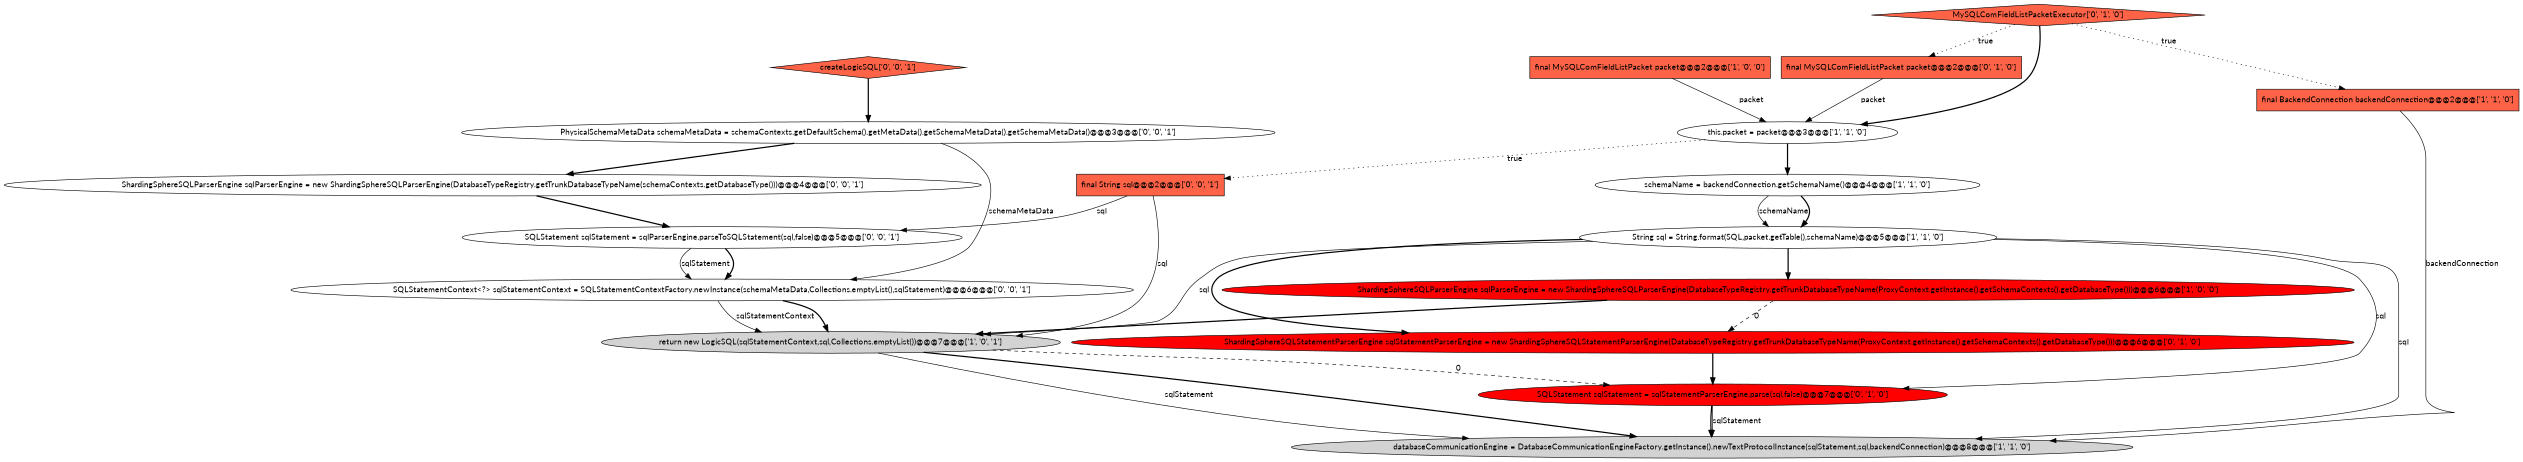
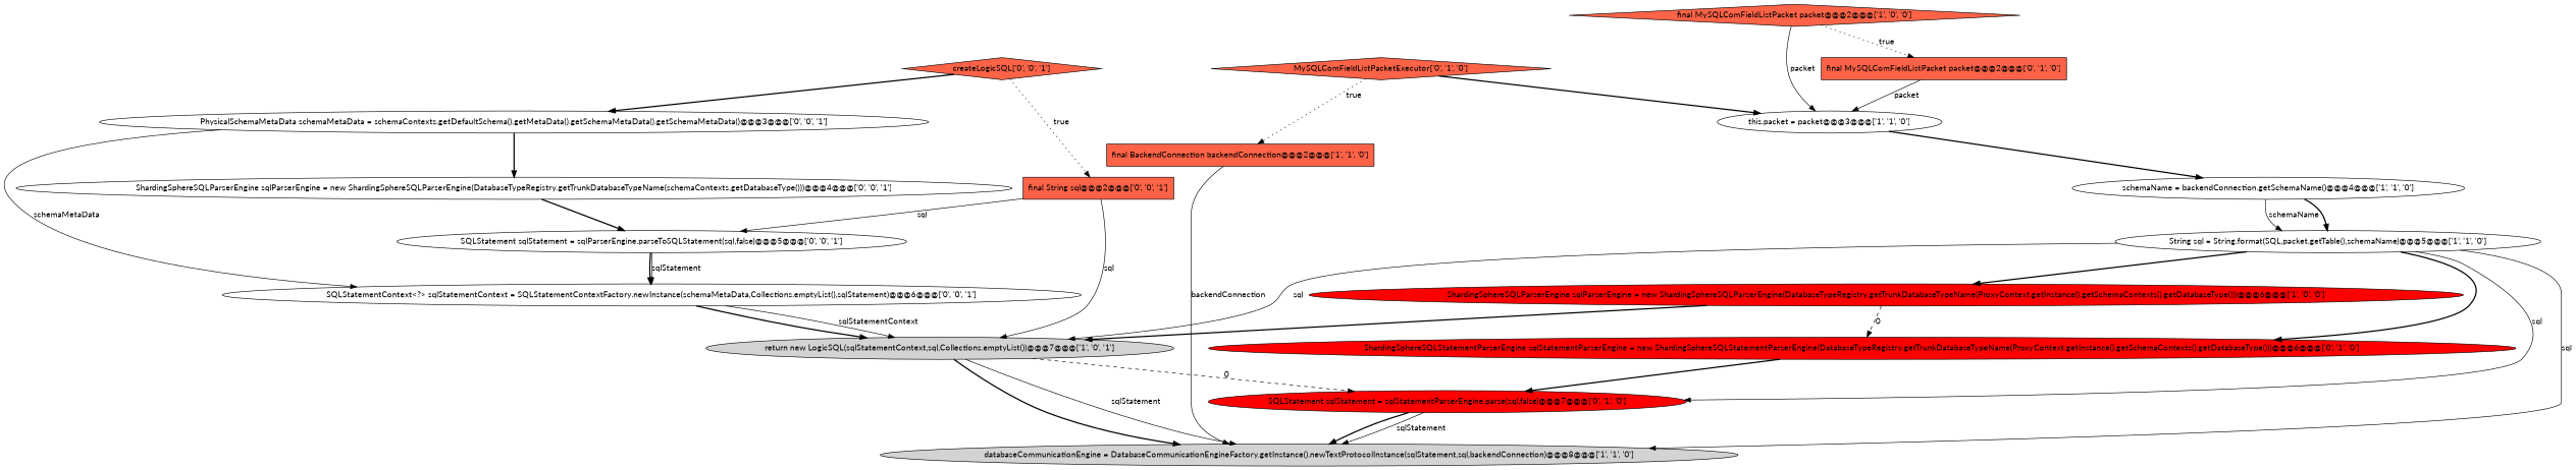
  digraph {
    fontname=Lato
    node [fillcolor=white fontname=Lato shape=ellipse style=filled]
    edge [fontname=Lato style=solid]
    n1 [label="schemaName = backendConnection.getSchemaName()@@@4@@@['1', '1', '0']"]
    n2 [label="String sql = String.format(SQL,packet.getTable(),schemaName)@@@5@@@['1', '1', '0']"]
    n3 [fillcolor=red label="ShardingSphereSQLStatementParserEngine sqlStatementParserEngine = new ShardingSphereSQLStatementParserEngine(DatabaseTypeRegistry.getTrunkDatabaseTypeName(ProxyContext.getInstance().getSchemaContexts().getDatabaseType()))@@@6@@@['0', '1', '0']"]
    n4 [fillcolor=red label="ShardingSphereSQLParserEngine sqlParserEngine = new ShardingSphereSQLParserEngine(DatabaseTypeRegistry.getTrunkDatabaseTypeName(ProxyContext.getInstance().getSchemaContexts().getDatabaseType()))@@@6@@@['1', '0', '0']"]
    n5 [fillcolor=lightgray label="databaseCommunicationEngine = DatabaseCommunicationEngineFactory.getInstance().newTextProtocolInstance(sqlStatement,sql,backendConnection)@@@8@@@['1', '1', '0']"]
    n6 [fillcolor=lightgray label="return new LogicSQL(sqlStatementContext,sql,Collections.emptyList())@@@7@@@['1', '0', '1']"]
    n7 [fillcolor=red label="SQLStatement sqlStatement = sqlStatementParserEngine.parse(sql,false)@@@7@@@['0', '1', '0']"]
    n8 [label="PhysicalSchemaMetaData schemaMetaData = schemaContexts.getDefaultSchema().getMetaData().getSchemaMetaData().getSchemaMetaData()@@@3@@@['0', '0', '1']"]
    n9 [label="SQLStatementContext<?> sqlStatementContext = SQLStatementContextFactory.newInstance(schemaMetaData,Collections.emptyList(),sqlStatement)@@@6@@@['0', '0', '1']"]
    n10 [label="ShardingSphereSQLParserEngine sqlParserEngine = new ShardingSphereSQLParserEngine(DatabaseTypeRegistry.getTrunkDatabaseTypeName(schemaContexts.getDatabaseType()))@@@4@@@['0', '0', '1']"]
    n11 [label="SQLStatement sqlStatement = sqlParserEngine.parseToSQLStatement(sql,false)@@@5@@@['0', '0', '1']"]
    n12 [fillcolor=tomato label="final String sql@@@2@@@['0', '0', '1']" shape=box]
-   n13 [fillcolor=tomato label="final MySQLComFieldListPacket packet@@@2@@@['1', '0', '0']" shape=box]
+   n13 [fillcolor=tomato label="final MySQLComFieldListPacket packet@@@2@@@['1', '0', '0']" shape=diamond]
    n14 [label="this.packet = packet@@@3@@@['1', '1', '0']"]
    n15 [fillcolor=tomato label="final BackendConnection backendConnection@@@2@@@['1', '1', '0']" shape=box]
    n16 [fillcolor=tomato label="final MySQLComFieldListPacket packet@@@2@@@['0', '1', '0']" shape=box]
    n17 [fillcolor=tomato label="createLogicSQL['0', '0', '1']" shape=diamond]
    n18 [fillcolor=tomato label="MySQLComFieldListPacketExecutor['0', '1', '0']" shape=diamond]
    n1 -> n2 [label=schemaName]
    n1 -> n2 [style=bold]
    n2 -> n3 [style=bold]
    n2 -> n4 [style=bold]
    n2 -> n5 [label=sql]
    n2 -> n6 [label=sql]
    n2 -> n7 [label=sql]
    n3 -> n7 [style=bold]
    n4 -> n3 [label=0 style=dashed]
    n4 -> n6 [style=bold]
    n6 -> n5 [label=sqlStatement]
    n6 -> n5 [style=bold]
    n6 -> n7 [label=0 style=dashed]
    n7 -> n5 [style=bold]
    n7 -> n5 [label=sqlStatement]
    n8 -> n9 [label=schemaMetaData]
    n8 -> n10 [style=bold]
    n9 -> n6 [label=sqlStatementContext]
    n9 -> n6 [style=bold]
    n10 -> n11 [style=bold]
    n11 -> n9 [style=bold]
    n11 -> n9 [label=sqlStatement]
    n12 -> n6 [label=sql]
    n12 -> n11 [label=sql]
    n13 -> n14 [label=packet]
    n14 -> n1 [style=bold]
    n15 -> n5 [label=backendConnection]
    n16 -> n14 [label=packet]
    n17 -> n8 [style=bold]
-   n14 -> n12 [label=true style=dotted]
+   n17 -> n12 [label=true style=dotted]
    n18 -> n14 [style=bold]
    n18 -> n15 [label=true style=dotted]
-   n18 -> n16 [label=true style=dotted]
+   n13 -> n16 [label=true style=dotted]
  }
